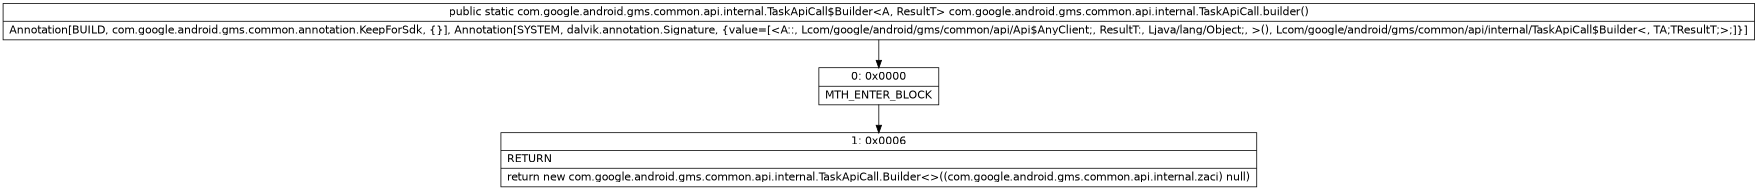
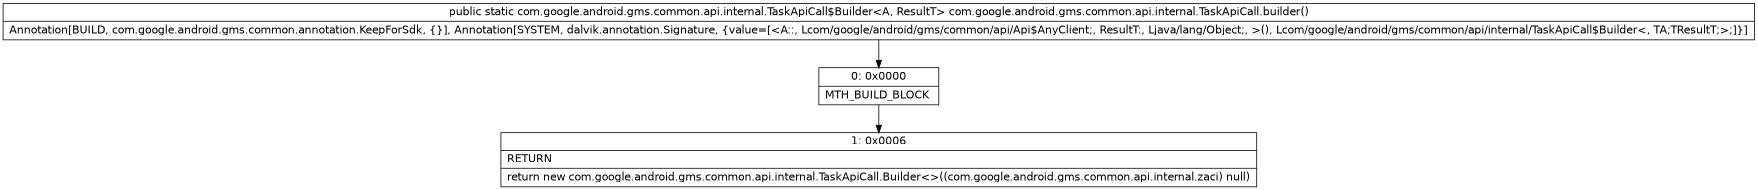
  digraph {
    fontname="DejaVu Sans"
    node [shape=record fontname="DejaVu Sans"]
    edge [fontname="DejaVu Sans"]
-   n1 [label="{0\:\ 0x0000|MTH_ENTER_BLOCK\l}"]
+   n1 [label="{0\:\ 0x0000|MTH_BUILD_BLOCK\l}"]
    n2 [label="{1\:\ 0x0006|RETURN\l|return new com.google.android.gms.common.api.internal.TaskApiCall.Builder\<\>((com.google.android.gms.common.api.internal.zaci) null)\l}"]
    n3 [label="{public static com.google.android.gms.common.api.internal.TaskApiCall$Builder\<A, ResultT\> com.google.android.gms.common.api.internal.TaskApiCall.builder()  | Annotation[BUILD, com.google.android.gms.common.annotation.KeepForSdk, \{\}], Annotation[SYSTEM, dalvik.annotation.Signature, \{value=[\<A::, Lcom\/google\/android\/gms\/common\/api\/Api$AnyClient;, ResultT:, Ljava\/lang\/Object;, \>(), Lcom\/google\/android\/gms\/common\/api\/internal\/TaskApiCall$Builder\<, TA;TResultT;\>;]\}]\l}"]
    n1 -> n2
    n3 -> n1
  }
